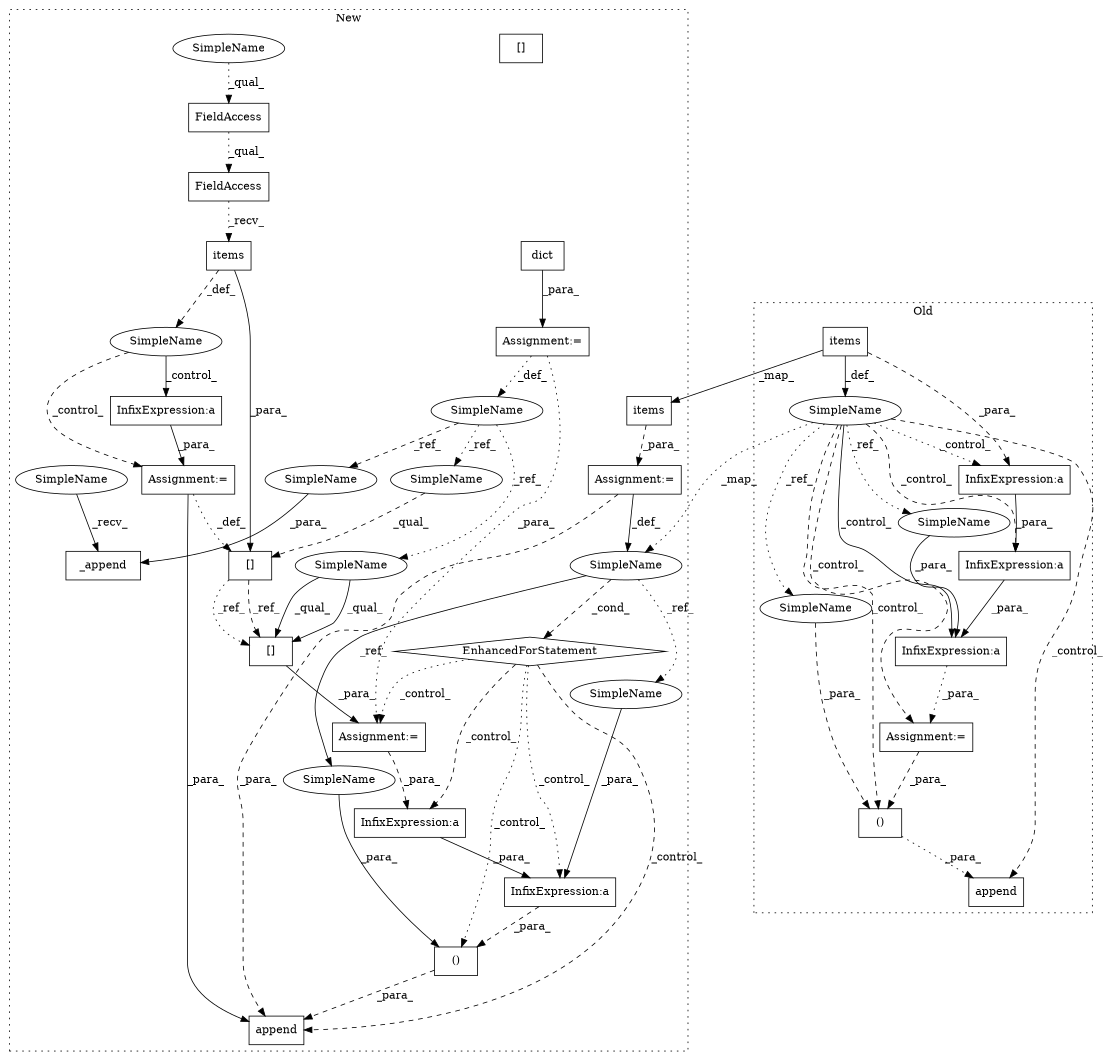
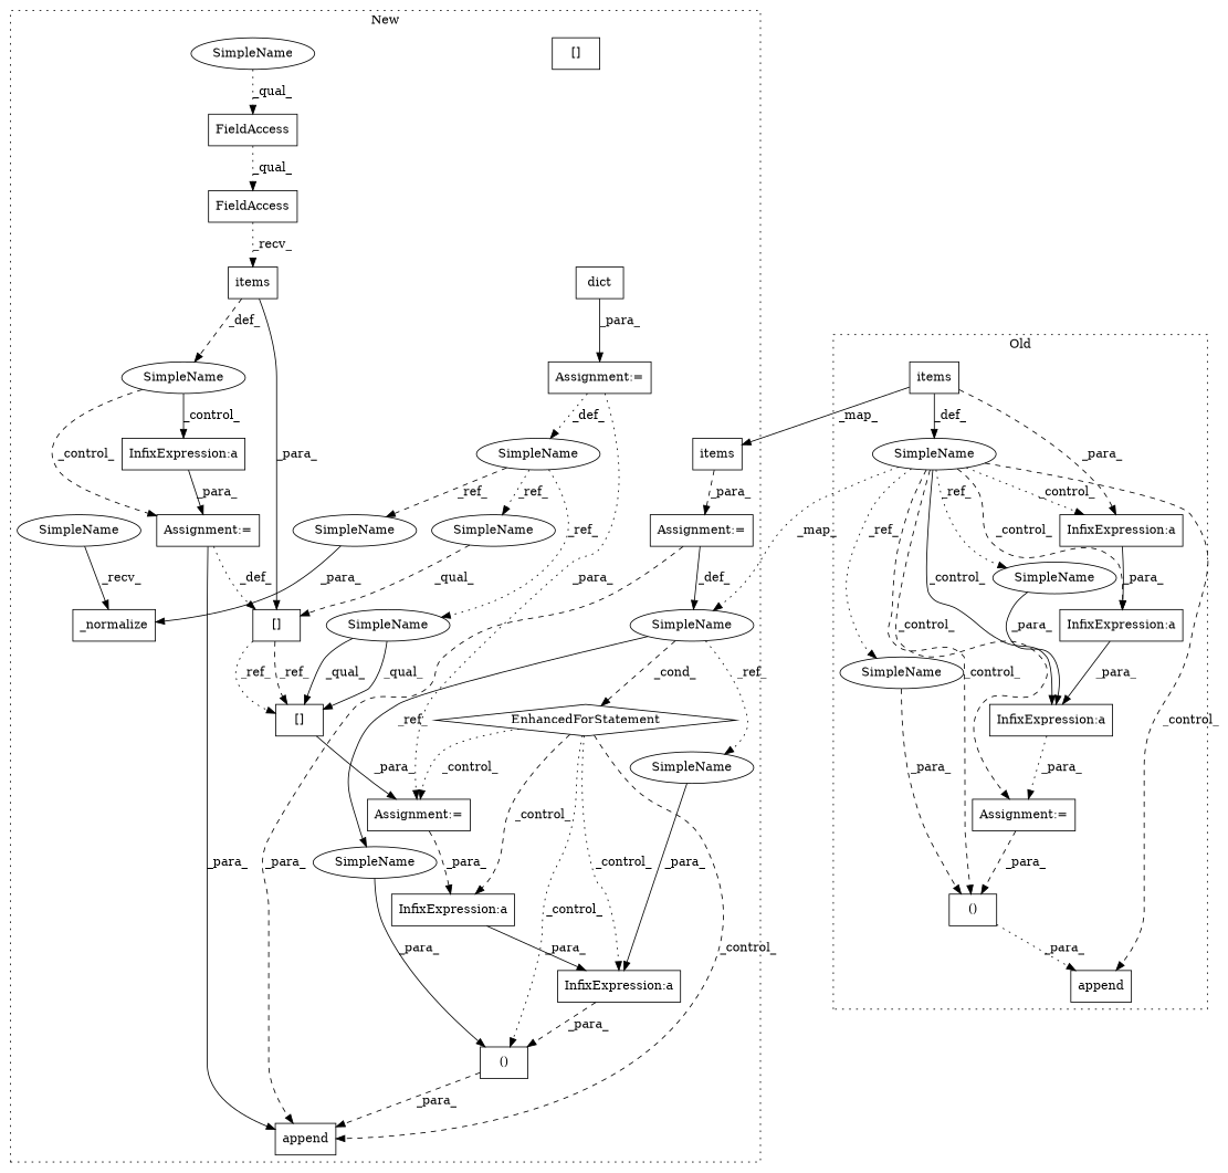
  digraph {
    node [a=42 l=5 s=3393 shape=box]
    edge [style=solid]
    n1 [a=106 l=27 label="()" s=3906]
    n2 [a=27 l=3 label="InfixExpression:a" s=3846]
    n3 [a=27 l=3 label="InfixExpression:a" s=3836]
    n4 [a=27 l=3 label="InfixExpression:a" s=3860]
    n5 [label=SimpleName s=3586 shape=ellipse]
    n6 [a=32 l=7 label=items s=3614]
    n7 [a=7 l=1 label="Assignment:=" s=3829]
    n8 [a=32 l="14,2" label=append s="3892,3933"]
    n9 [label=SimpleName s=3906 shape=ellipse]
    n10 [label=SimpleName s=3831 shape=ellipse]
-   n11 [a=32 l="11,1" label=_append s="3678,3696"]
+   n11 [a=32 l="11,1" label=_normalize s="3678,3696"]
    n12 [a=7 l=1 label="Assignment:=" s=3302]
    n13 [a=27 l=3 label="InfixExpression:a" s=3926]
    n14 [a=27 l=3 label="InfixExpression:a" s=3645]
    n15 [a=27 l=3 label="InfixExpression:a" s=3935]
    n16 [a=106 l=44 label="()" s=3902]
    n17 [a=2 l="8,1" label="[]" s="3619,3631"]
    n18 [a=70 l="66,2" label=EnhancedForStatement s="3738,3843" shape=diamond]
    n19 [a=2 l="8,1" label="[]" s="3860,3872"]
    n20 [label=SimpleName s=3808 shape=ellipse]
    n21 [l=7 label=SimpleName s=3295 shape=ellipse]
    n22 [label=SimpleName s=3385 shape=ellipse]
    n23 [a=22 l=12 label=FieldAccess]
    n24 [a=22 l=19 label=FieldAccess]
    n25 [a=32 l=6 label=dict s=3303]
    n26 [a=32 l=7 label=items s=3836]
    n27 [a=7 l=1 label="Assignment:=" s=3859]
    n28 [a=7 l="66,2" label="Assignment:=" s="3738,3843"]
    n29 [a=7 l=1 label="Assignment:=" s=3632]
    n30 [a=32 l=7 label=items s=3413]
    n31 [a=32 l="14,2" label=append s="3888,3946"]
    n32 [a=2 l="8,1" label="[]" s="3860,3872"]
    n33 [l=4 label=SimpleName s=3673 shape=ellipse]
    n34 [l=4 label=SimpleName shape=ellipse]
    n35 [l=7 label=SimpleName s=3860 shape=ellipse]
    n36 [l=7 label=SimpleName s=3689 shape=ellipse]
    n37 [l=7 label=SimpleName s=3619 shape=ellipse]
    n38 [label=SimpleName s=3921 shape=ellipse]
    n39 [label=SimpleName s=3902 shape=ellipse]
    subgraph cluster_1 {
      label=Old
      style=dotted
      n1
      n2
      n3
      n4
      n5
      n6
      n7
      n8
      n9
      n10
    }
    subgraph cluster_2 {
      label=New
      style=dotted
      n11
      n12
      n13
      n14
      n15
      n16
      n17
      n18
      n19
      n20
      n21
      n22
      n23
      n24
      n25
      n26
      n27
      n28
      n29
      n30
      n31
      n32
      n33
      n34
      n35
      n36
      n37
      n38
      n39
    }
    n1 -> n8 [label=_para_ style=dotted]
    n2 -> n4 [label=_para_]
    n3 -> n7 [label=_para_ style=dotted]
    n4 -> n3 [label=_para_]
    n5 -> n1 [label=_control_ style=dashed]
    n5 -> n2 [label=_control_ style=dotted]
    n5 -> n3 [label=_control_]
    n5 -> n4 [label=_control_ style=dashed]
    n5 -> n7 [label=_control_ style=dashed]
    n5 -> n8 [label=_control_ style=dashed]
    n5 -> n9 [label=_ref_ style=dotted]
    n5 -> n10 [label=_ref_ style=dotted]
    n5 -> n20 [label=_map_ style=dotted]
    n6 -> n2 [label=_para_ style=dashed]
    n6 -> n5 [label=_def_]
    n6 -> n26 [label=_map_]
    n7 -> n1 [label=_para_ style=dashed]
    n9 -> n1 [label=_para_ style=dashed]
    n10 -> n3 [label=_para_]
    n12 -> n21 [label=_def_ style=dotted]
    n12 -> n27 [label=_para_ style=dotted]
    n13 -> n16 [label=_para_ style=dashed]
    n14 -> n29 [label=_para_]
    n15 -> n13 [label=_para_]
    n16 -> n31 [label=_para_ style=dashed]
    n17 -> n32 [label=_ref_ style=dashed]
    n17 -> n32 [label=_ref_ style=dotted]
    n18 -> n13 [label=_control_ style=dotted]
    n18 -> n15 [label=_control_ style=dashed]
    n18 -> n16 [label=_control_ style=dotted]
    n18 -> n27 [label=_control_ style=dotted]
    n18 -> n31 [label=_control_ style=dashed]
    n20 -> n18 [label=_cond_ style=dashed]
    n20 -> n38 [label=_ref_ style=dotted]
    n20 -> n39 [label=_ref_]
    n21 -> n35 [label=_ref_ style=dotted]
    n21 -> n36 [label=_ref_ style=dashed]
    n21 -> n37 [label=_ref_ style=dotted]
    n22 -> n14 [label=_control_]
    n22 -> n29 [label=_control_ style=dashed]
    n23 -> n24 [label=_qual_ style=dotted]
    n24 -> n30 [label=_recv_ style=dotted]
    n25 -> n12 [label=_para_]
    n26 -> n28 [label=_para_ style=dashed]
    n27 -> n15 [label=_para_ style=dashed]
    n28 -> n20 [label=_def_]
    n28 -> n31 [label=_para_ style=dashed]
    n29 -> n17 [label=_def_ style=dotted]
    n29 -> n31 [label=_para_]
    n30 -> n17 [label=_para_]
    n30 -> n22 [label=_def_ style=dashed]
    n32 -> n27 [label=_para_]
    n33 -> n11 [label=_recv_]
    n34 -> n23 [label=_qual_ style=dotted]
    n35 -> n32 [label=_qual_]
    n35 -> n32 [label=_qual_]
    n36 -> n11 [label=_para_]
    n37 -> n17 [label=_qual_ style=dashed]
    n38 -> n13 [label=_para_]
    n39 -> n16 [label=_para_]
  }
